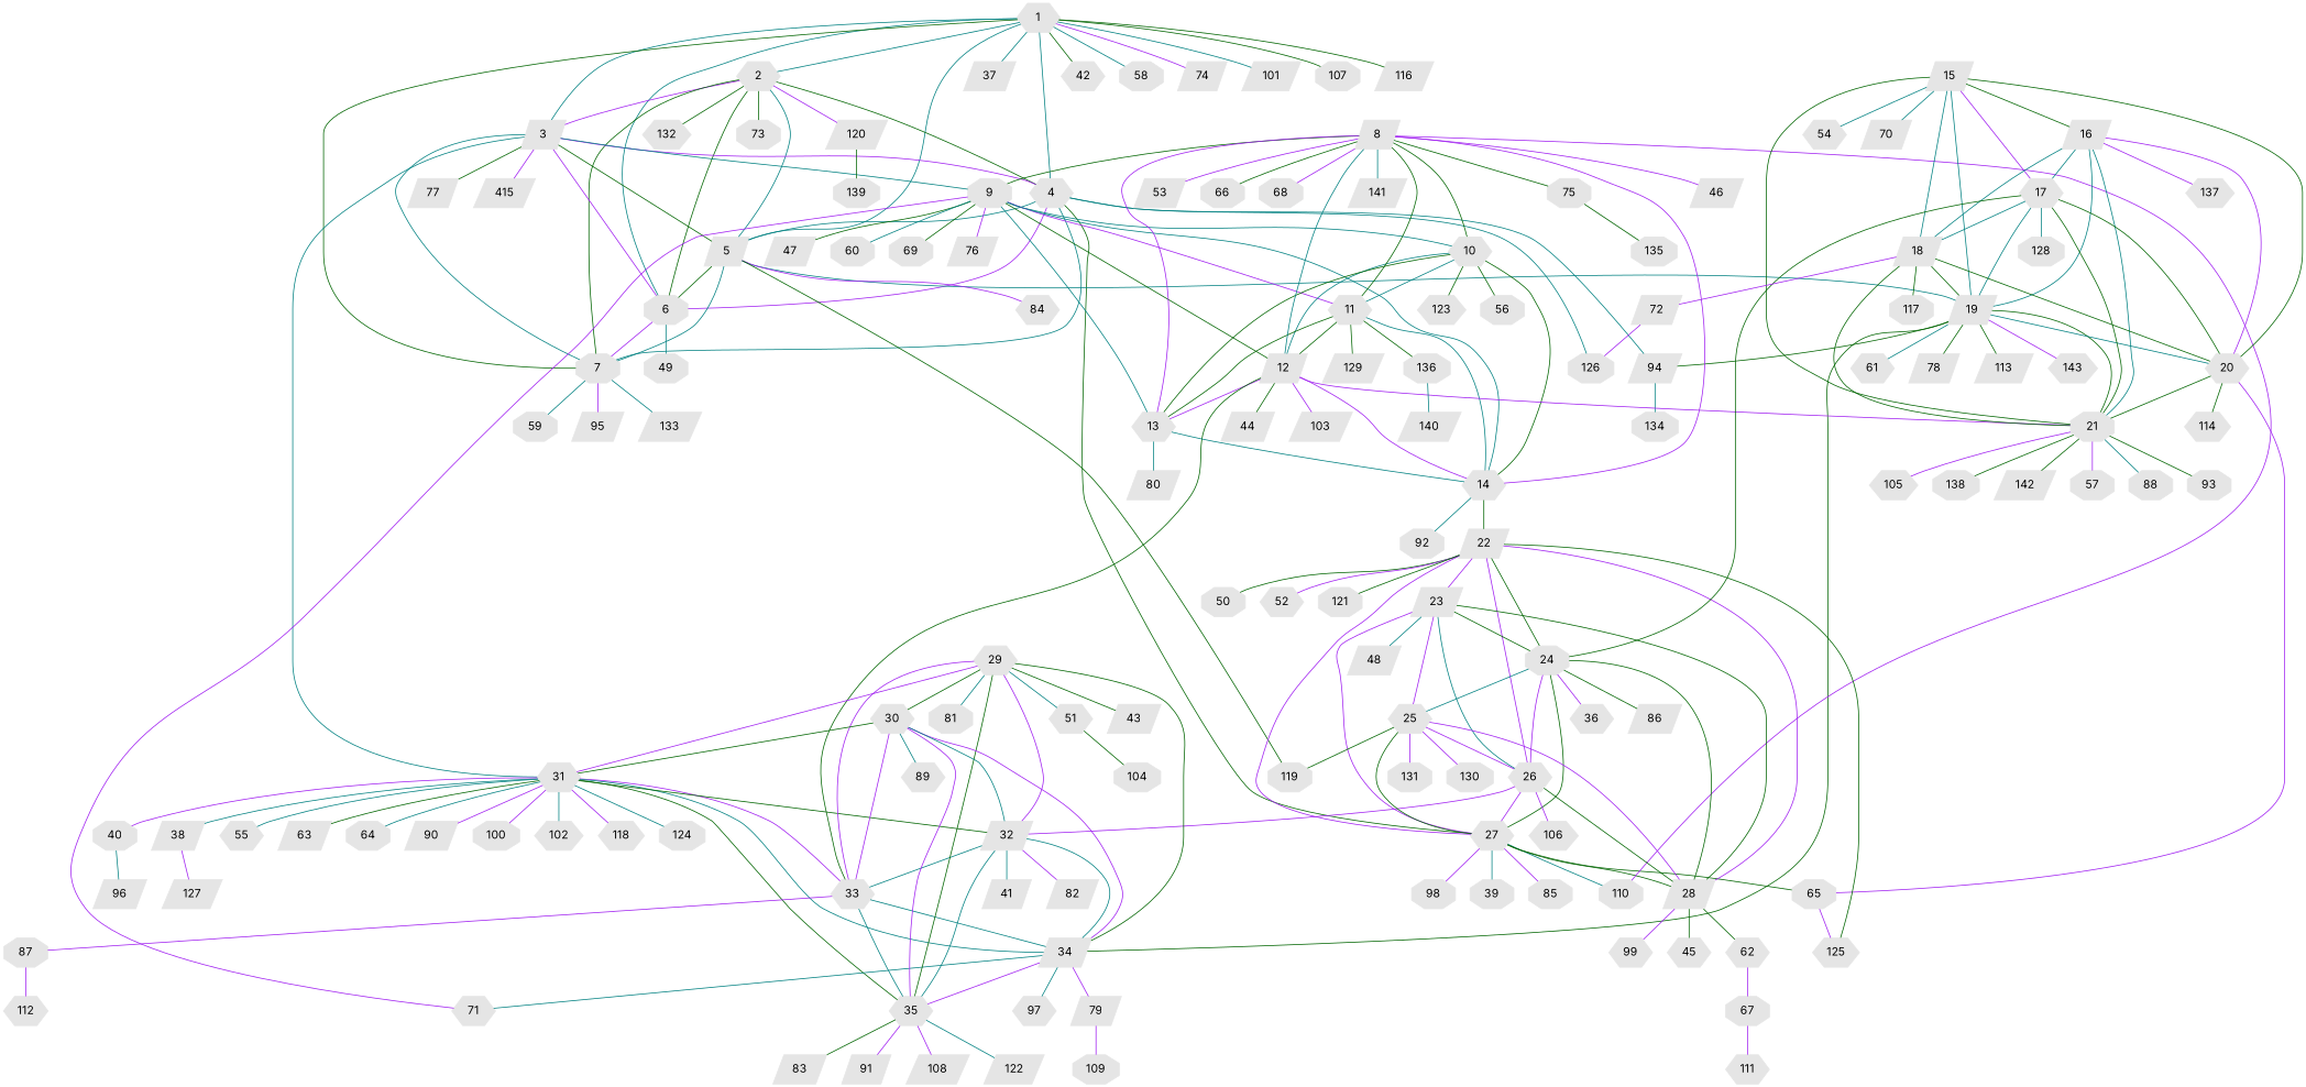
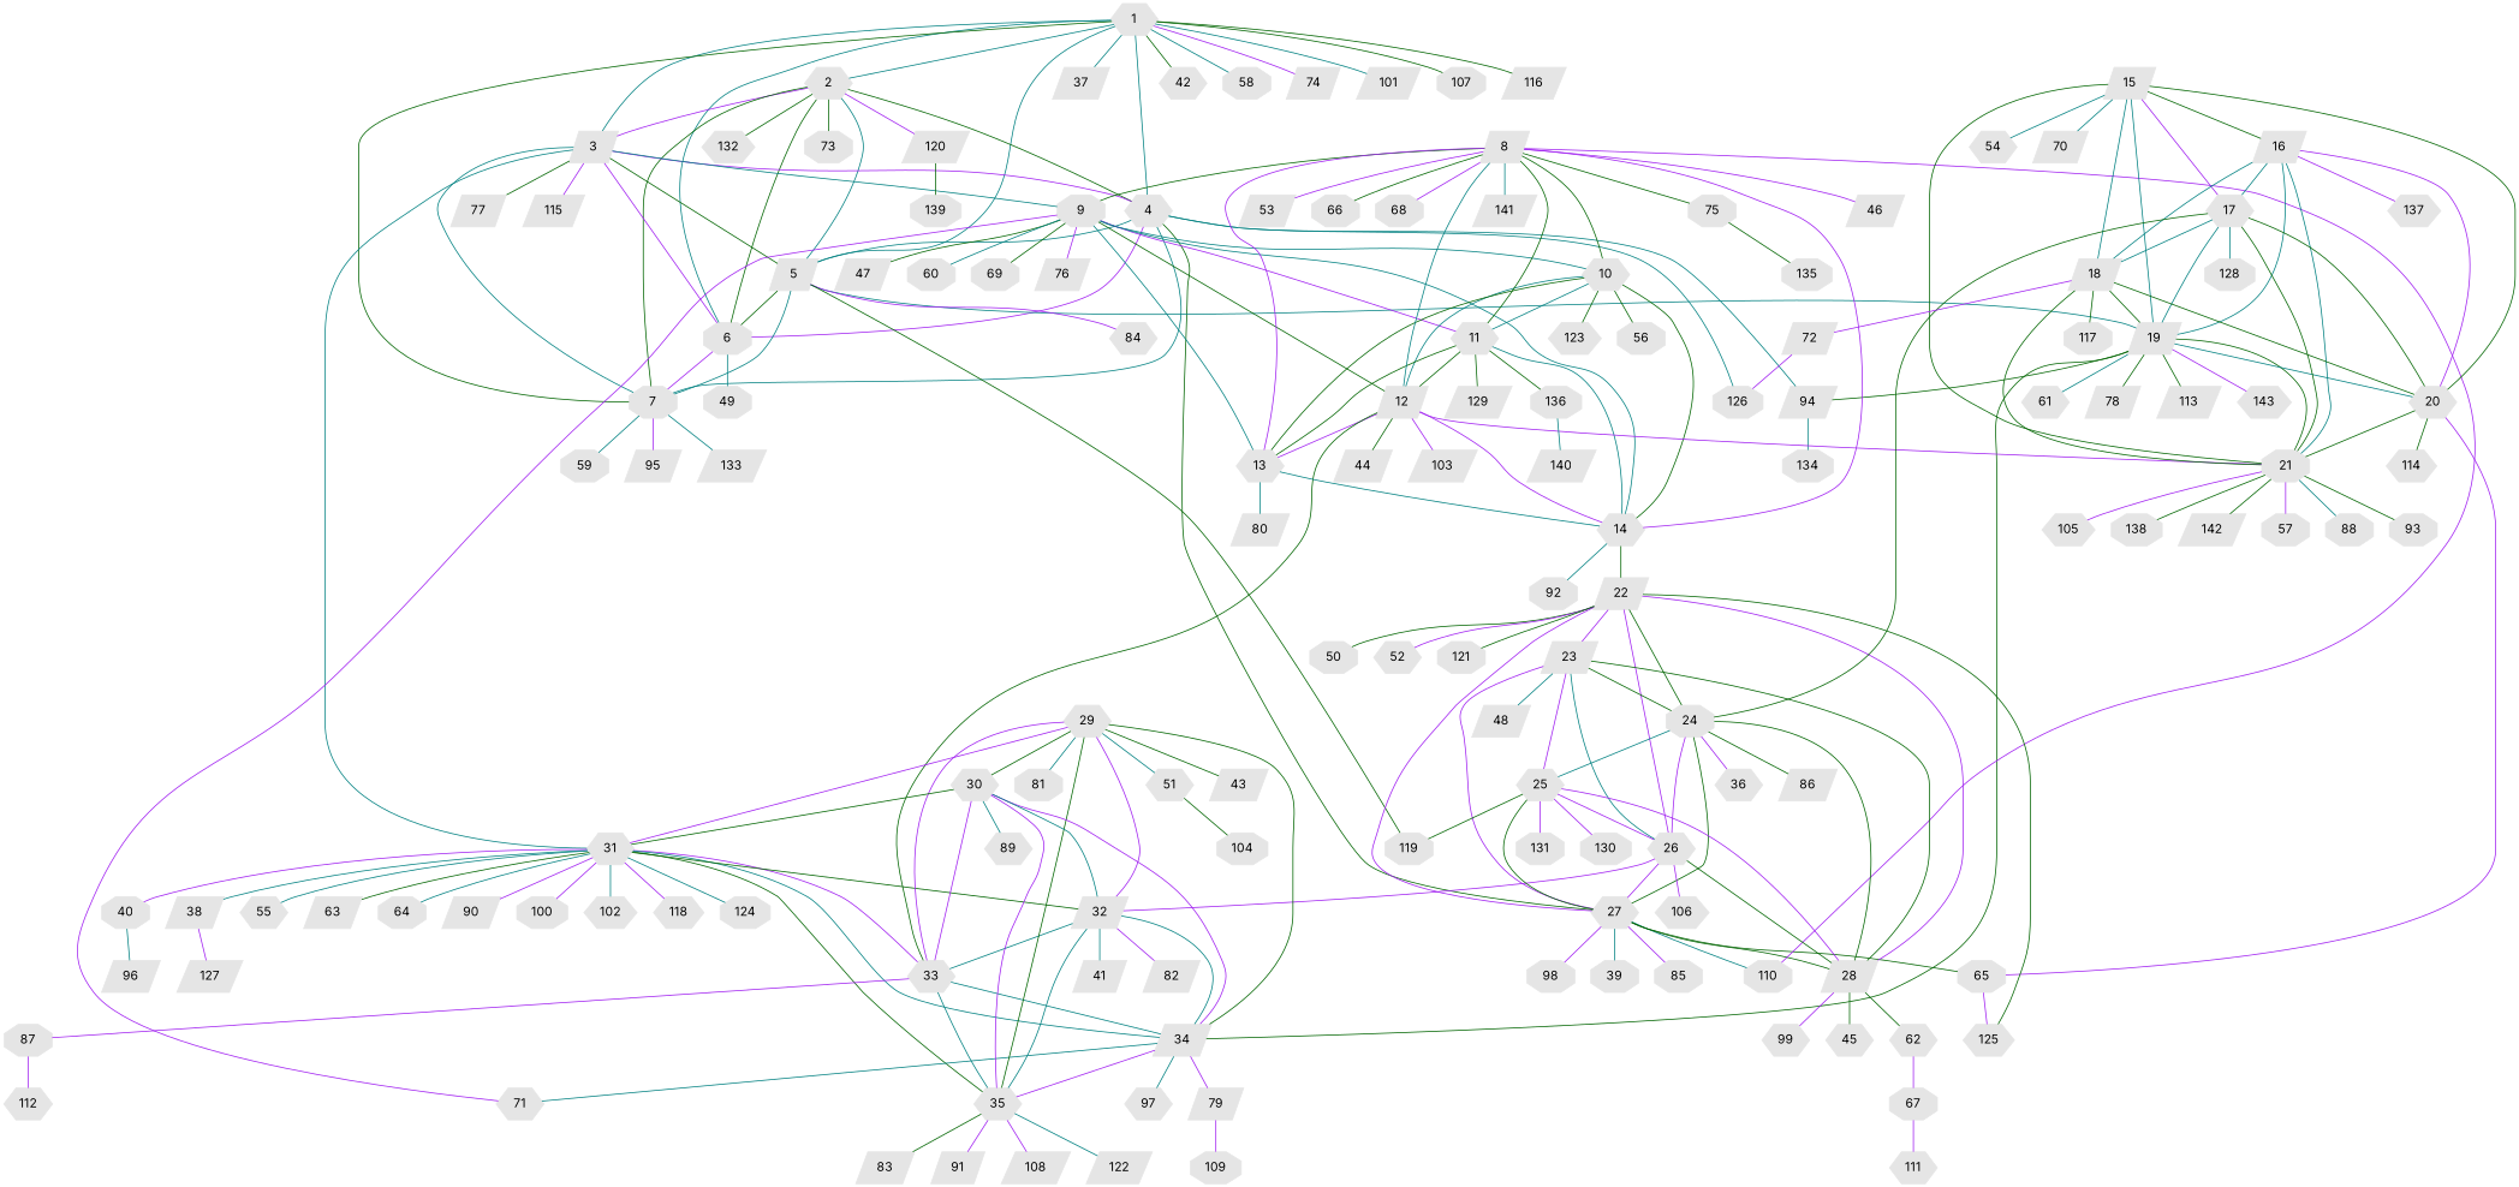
  graph {
    fontname=Inter
    node [color=gray90 fontname=Inter shape=parallelogram style=filled]
    edge [color=darkgreen fontname=Inter]
    1 [shape=hexagon]
    2 [shape=hexagon]
    3
    4 [shape=hexagon]
    5
    6 [shape=octagon]
    7 [shape=octagon]
    37
    42 [shape=hexagon]
    58 [shape=octagon]
    74
    101
    107 [shape=octagon]
    116
    73 [shape=octagon]
    120
    132 [shape=hexagon]
    9 [shape=octagon]
    31 [shape=hexagon]
    77
-   115 [label=415]
+   115
    27 [shape=hexagon]
    94
    126 [shape=octagon]
    19
    84 [shape=hexagon]
    119 [shape=octagon]
    49 [shape=octagon]
    59 [shape=octagon]
    95
    133
    139 [shape=octagon]
    10 [shape=hexagon]
    11 [shape=hexagon]
    12
    13 [shape=hexagon]
    14 [shape=hexagon]
    47
    60 [shape=octagon]
    69 [shape=octagon]
    71 [shape=hexagon]
    76
    33 [shape=hexagon]
    34
    32
    35 [shape=hexagon]
    38
    40 [shape=octagon]
    55 [shape=hexagon]
    63
    64 [shape=octagon]
    90
    100 [shape=octagon]
    102 [shape=hexagon]
    118 [shape=hexagon]
    124 [shape=octagon]
    110 [shape=octagon]
    65 [shape=octagon]
    28
    39 [shape=octagon]
    85 [shape=octagon]
    98 [shape=octagon]
    134 [shape=octagon]
    21 [shape=octagon]
    20 [shape=hexagon]
    61 [shape=hexagon]
    78
    113
    143 [shape=hexagon]
    8
    46
    53
    66 [shape=octagon]
    68 [shape=octagon]
    75 [shape=octagon]
    141
    56 [shape=octagon]
    123 [shape=hexagon]
    129
    136 [shape=octagon]
    44
    103
    80
    22
    92 [shape=octagon]
    135 [shape=octagon]
    140
    57 [shape=octagon]
    88 [shape=octagon]
    93 [shape=octagon]
    105 [shape=hexagon]
    138 [shape=octagon]
    142
    87 [shape=octagon]
    24 [shape=octagon]
    23
    26 [shape=hexagon]
    50 [shape=octagon]
    52 [shape=hexagon]
    121 [shape=octagon]
    125 [shape=hexagon]
    15
    16
    17 [shape=hexagon]
    18
    54 [shape=hexagon]
    70
    137 [shape=hexagon]
    128 [shape=octagon]
    72
    117 [shape=octagon]
    114 [shape=hexagon]
    25 [shape=hexagon]
    36 [shape=hexagon]
    86
    79
    97 [shape=hexagon]
    48
    130 [shape=octagon]
    131 [shape=octagon]
    106 [shape=hexagon]
    45 [shape=hexagon]
    62 [shape=hexagon]
    99 [shape=hexagon]
    41
    82
    67 [shape=octagon]
    29 [shape=hexagon]
    30 [shape=hexagon]
    43
    51 [shape=hexagon]
    81 [shape=octagon]
    89 [shape=hexagon]
    83
    91
    108
    122
    104 [shape=octagon]
    127
    96
    112 [shape=hexagon]
    109 [shape=octagon]
    111 [shape=hexagon]
    1 -- 2 [color=teal]
    1 -- 3 [color=teal]
    1 -- 4 [color=teal]
    1 -- 5 [color=teal]
    1 -- 6 [color=teal]
    1 -- 7
    1 -- 37 [color=teal]
    1 -- 42
    1 -- 58 [color=teal]
    1 -- 74 [color=purple]
    1 -- 101 [color=teal]
    1 -- 107
    1 -- 116
    2 -- 3 [color=purple]
    2 -- 4
    2 -- 5 [color=teal]
    2 -- 6
    2 -- 7
    2 -- 73
    2 -- 120 [color=purple]
    2 -- 132
    3 -- 4 [color=purple]
    3 -- 5
    3 -- 6 [color=purple]
    3 -- 7 [color=teal]
    3 -- 9 [color=teal]
    3 -- 31 [color=teal]
    3 -- 77
    3 -- 115 [color=purple]
    4 -- 5 [color=teal]
    4 -- 6 [color=purple]
    4 -- 7 [color=teal]
    4 -- 27
    4 -- 94 [color=teal]
    4 -- 126 [color=teal]
    5 -- 6
    5 -- 7 [color=teal]
    5 -- 19 [color=teal]
    5 -- 84 [color=purple]
    5 -- 119
    6 -- 7 [color=purple]
    6 -- 49 [color=teal]
    7 -- 59 [color=teal]
    7 -- 95 [color=purple]
    7 -- 133 [color=teal]
    120 -- 139
    9 -- 10 [color=teal]
    9 -- 11 [color=purple]
    9 -- 12
    9 -- 13 [color=teal]
    9 -- 14 [color=teal]
    9 -- 47
    9 -- 60 [color=teal]
    9 -- 69
    9 -- 71 [color=purple]
    9 -- 76 [color=purple]
    31 -- 33 [color=purple]
    31 -- 34 [color=teal]
    31 -- 32
    31 -- 35
    31 -- 38 [color=teal]
    31 -- 40 [color=purple]
    31 -- 55 [color=teal]
    31 -- 63
    31 -- 64 [color=teal]
    31 -- 90 [color=purple]
    31 -- 100 [color=purple]
    31 -- 102 [color=teal]
    31 -- 118 [color=purple]
    31 -- 124 [color=teal]
    27 -- 110 [color=teal]
    27 -- 65
    27 -- 28
    27 -- 39 [color=teal]
    27 -- 85 [color=purple]
    27 -- 98 [color=purple]
    94 -- 134 [color=teal]
    19 -- 94
    19 -- 34
    19 -- 21
    19 -- 20 [color=teal]
    19 -- 61 [color=teal]
    19 -- 78
    19 -- 113
    19 -- 143 [color=purple]
    10 -- 11 [color=teal]
    10 -- 12 [color=teal]
    10 -- 13
    10 -- 14
    10 -- 56
    10 -- 123
    11 -- 12
    11 -- 13
    11 -- 14 [color=teal]
    11 -- 129
    11 -- 136
    12 -- 13 [color=purple]
    12 -- 14 [color=purple]
    12 -- 33
    12 -- 21 [color=purple]
    12 -- 44
    12 -- 103 [color=purple]
    13 -- 14 [color=teal]
    13 -- 80 [color=teal]
    14 -- 22
    14 -- 92 [color=teal]
    33 -- 34 [color=teal]
    33 -- 35 [color=teal]
    33 -- 87 [color=purple]
    34 -- 71 [color=teal]
    34 -- 35 [color=purple]
    34 -- 79 [color=purple]
    34 -- 97 [color=teal]
    32 -- 33 [color=teal]
    32 -- 34 [color=teal]
    32 -- 35 [color=teal]
    32 -- 41 [color=teal]
    32 -- 82 [color=purple]
    35 -- 83
    35 -- 91 [color=purple]
    35 -- 108 [color=purple]
    35 -- 122 [color=teal]
    38 -- 127 [color=purple]
    40 -- 96 [color=teal]
    65 -- 125 [color=purple]
    28 -- 45
    28 -- 62
    28 -- 99 [color=purple]
    21 -- 57 [color=purple]
    21 -- 88 [color=teal]
    21 -- 93
    21 -- 105 [color=purple]
    21 -- 138
    21 -- 142
    20 -- 65 [color=purple]
    20 -- 21
    20 -- 114
    8 -- 9
    8 -- 10
    8 -- 11
    8 -- 12 [color=teal]
    8 -- 13 [color=purple]
    8 -- 14 [color=purple]
    8 -- 110 [color=purple]
    8 -- 46 [color=purple]
    8 -- 53 [color=purple]
    8 -- 66
    8 -- 68 [color=purple]
    8 -- 75
    8 -- 141 [color=teal]
    75 -- 135
    136 -- 140 [color=teal]
    22 -- 27 [color=purple]
    22 -- 28 [color=purple]
    22 -- 24
    22 -- 23 [color=purple]
    22 -- 26 [color=purple]
    22 -- 50
    22 -- 52 [color=purple]
    22 -- 121
    22 -- 125
    87 -- 112 [color=purple]
    24 -- 27
    24 -- 28
    24 -- 26 [color=purple]
    24 -- 25 [color=teal]
    24 -- 36 [color=purple]
    24 -- 86
    23 -- 27 [color=purple]
    23 -- 28
    23 -- 24
    23 -- 26 [color=teal]
    23 -- 25 [color=purple]
    23 -- 48 [color=teal]
    26 -- 27 [color=purple]
    26 -- 32 [color=purple]
    26 -- 28
    26 -- 106 [color=purple]
    15 -- 19 [color=teal]
    15 -- 21
    15 -- 20
    15 -- 16
    15 -- 17 [color=purple]
    15 -- 18 [color=teal]
    15 -- 54 [color=teal]
    15 -- 70 [color=teal]
    16 -- 19 [color=teal]
    16 -- 21 [color=teal]
    16 -- 20 [color=purple]
    16 -- 17 [color=teal]
    16 -- 18 [color=teal]
    16 -- 137 [color=purple]
    17 -- 19 [color=teal]
    17 -- 21
    17 -- 20
    17 -- 24
    17 -- 18 [color=teal]
    17 -- 128 [color=teal]
    18 -- 19
    18 -- 21
    18 -- 20
    18 -- 72 [color=purple]
    18 -- 117
    72 -- 126 [color=purple]
    25 -- 27
    25 -- 119
    25 -- 28 [color=purple]
    25 -- 26 [color=purple]
    25 -- 130 [color=purple]
    25 -- 131 [color=purple]
    79 -- 109 [color=purple]
    62 -- 67 [color=purple]
    67 -- 111 [color=purple]
    29 -- 31 [color=purple]
    29 -- 33 [color=purple]
    29 -- 34
    29 -- 32 [color=purple]
    29 -- 35
    29 -- 30
    29 -- 43
    29 -- 51 [color=teal]
    29 -- 81 [color=teal]
    30 -- 31
    30 -- 33 [color=purple]
    30 -- 34 [color=purple]
    30 -- 32 [color=teal]
    30 -- 35 [color=purple]
    30 -- 89 [color=teal]
    51 -- 104
  }
